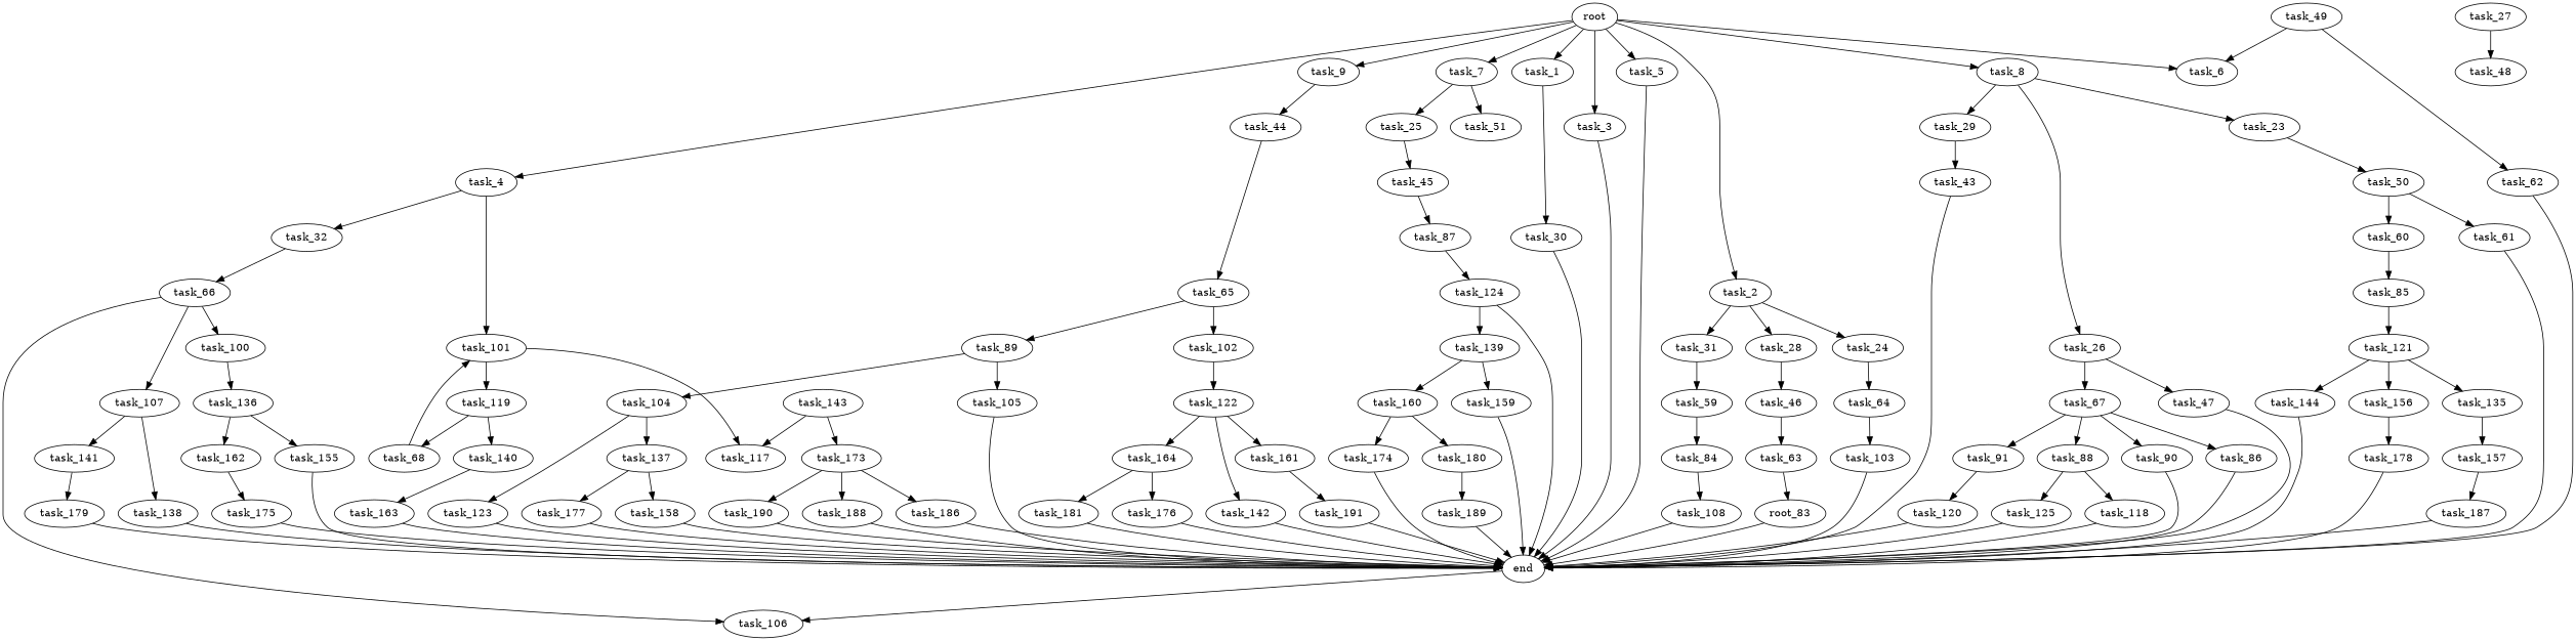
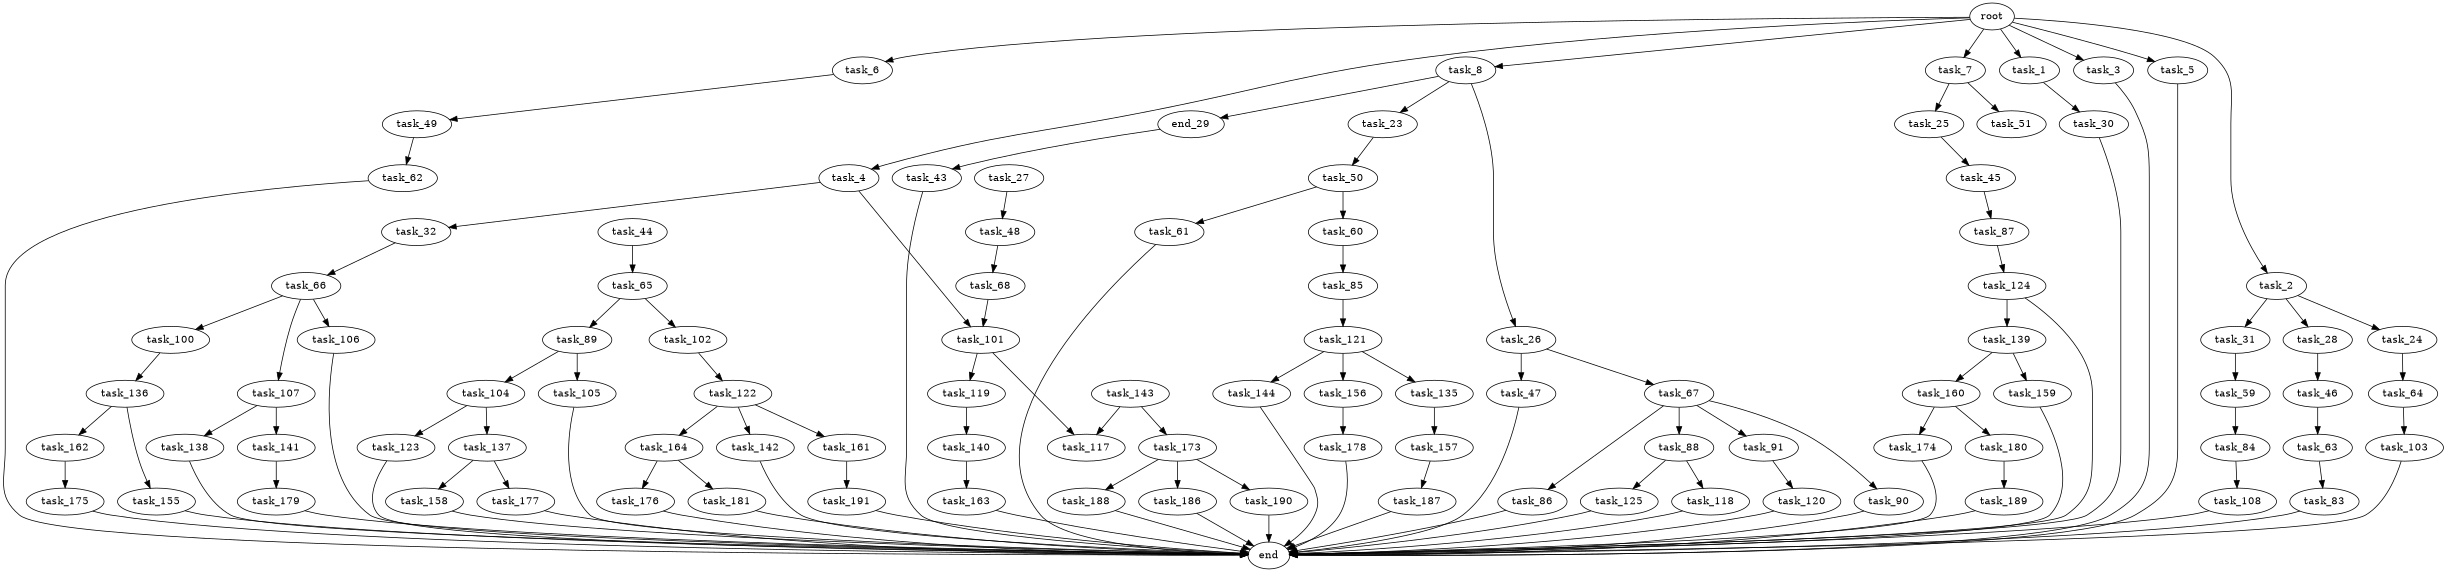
  digraph {
    task_100
    task_136
    task_162
    task_155
    task_31
    task_59
    task_84
    task_101
    task_119
    task_117
    task_140
    task_47
    end
    task_62
    task_157
    task_187
    task_106
    task_177
    task_102
    task_122
    task_161
    task_142
    task_164
    task_32
    task_66
    task_107
    task_159
    task_123
    task_30
    task_27
    task_48
    task_68
    task_125
    task_104
    task_137
    task_158
    task_138
    task_143
    task_173
    task_188
    task_186
    task_190
    task_191
    task_176
    task_181
    task_1
    task_141
    task_61
    task_3
    task_6
    task_49
    task_163
    task_85
    task_121
    task_144
    task_135
    task_156
    task_160
    task_180
    task_174
    task_189
    task_26
    task_67
    task_90
    task_91
    task_88
    task_86
    task_5
    task_179
    task_25
    task_45
    task_87
    task_46
    task_63
-   task_83 [label=root_83]
+   task_83
    task_175
    task_43
    task_28
    task_24
    task_64
    task_103
-   task_9
    task_44
    task_65
    task_120
    task_118
-   task_29
+   task_29 [label=end_29]
    task_89
    task_105
    task_108
    task_139
    task_178
    task_60
    task_7
    task_51
    task_50
    task_124
    root
    task_8
    task_4
    task_2
    task_23
    task_100 -> task_136
    task_136 -> task_162
    task_136 -> task_155
    task_162 -> task_175
    task_155 -> end
    task_31 -> task_59
    task_59 -> task_84
    task_84 -> task_108
    task_101 -> task_119
    task_101 -> task_117
    task_119 -> task_140
    task_140 -> task_163
    task_47 -> end
    task_62 -> end
    task_157 -> task_187
    task_187 -> end
-   end -> task_106
+   task_106 -> end
    task_177 -> end
    task_102 -> task_122
    task_122 -> task_161
    task_122 -> task_142
    task_122 -> task_164
    task_161 -> task_191
    task_142 -> end
    task_164 -> task_176
    task_164 -> task_181
    task_32 -> task_66
    task_66 -> task_100
    task_66 -> task_106
    task_66 -> task_107
    task_107 -> task_138
    task_107 -> task_141
    task_159 -> end
    task_123 -> end
    task_30 -> end
    task_27 -> task_48
-   task_119 -> task_68
+   task_48 -> task_68
    task_68 -> task_101
    task_125 -> end
    task_104 -> task_123
    task_104 -> task_137
    task_137 -> task_177
    task_137 -> task_158
    task_158 -> end
    task_138 -> end
    task_143 -> task_117
    task_143 -> task_173
    task_173 -> task_188
    task_173 -> task_186
    task_173 -> task_190
    task_188 -> end
    task_186 -> end
    task_190 -> end
    task_191 -> end
    task_176 -> end
    task_181 -> end
    task_1 -> task_30
    task_141 -> task_179
    task_61 -> end
    task_3 -> end
-   task_49 -> task_6
+   task_6 -> task_49
    task_49 -> task_62
    task_163 -> end
    task_85 -> task_121
    task_121 -> task_144
    task_121 -> task_135
    task_121 -> task_156
    task_144 -> end
    task_135 -> task_157
    task_156 -> task_178
    task_160 -> task_180
    task_160 -> task_174
    task_180 -> task_189
    task_174 -> end
    task_189 -> end
    task_26 -> task_47
    task_26 -> task_67
    task_67 -> task_90
    task_67 -> task_91
    task_67 -> task_88
    task_67 -> task_86
    task_90 -> end
    task_91 -> task_120
    task_88 -> task_125
    task_88 -> task_118
    task_86 -> end
    task_5 -> end
    task_179 -> end
    task_25 -> task_45
    task_45 -> task_87
    task_87 -> task_124
    task_46 -> task_63
    task_63 -> task_83
    task_83 -> end
    task_175 -> end
    task_43 -> end
    task_28 -> task_46
    task_24 -> task_64
    task_64 -> task_103
    task_103 -> end
-   task_9 -> task_44
    task_44 -> task_65
    task_65 -> task_102
    task_65 -> task_89
    task_120 -> end
    task_118 -> end
    task_29 -> task_43
    task_89 -> task_104
    task_89 -> task_105
    task_105 -> end
    task_108 -> end
    task_139 -> task_159
    task_139 -> task_160
    task_178 -> end
    task_60 -> task_85
    task_7 -> task_25
    task_7 -> task_51
    task_50 -> task_61
    task_50 -> task_60
    task_124 -> end
    task_124 -> task_139
    root -> task_1
    root -> task_3
    root -> task_6
    root -> task_5
-   root -> task_9
    root -> task_7
    root -> task_8
    root -> task_4
    root -> task_2
    task_8 -> task_26
    task_8 -> task_29
    task_8 -> task_23
    task_4 -> task_101
    task_4 -> task_32
    task_2 -> task_31
    task_2 -> task_28
    task_2 -> task_24
    task_23 -> task_50
  }
